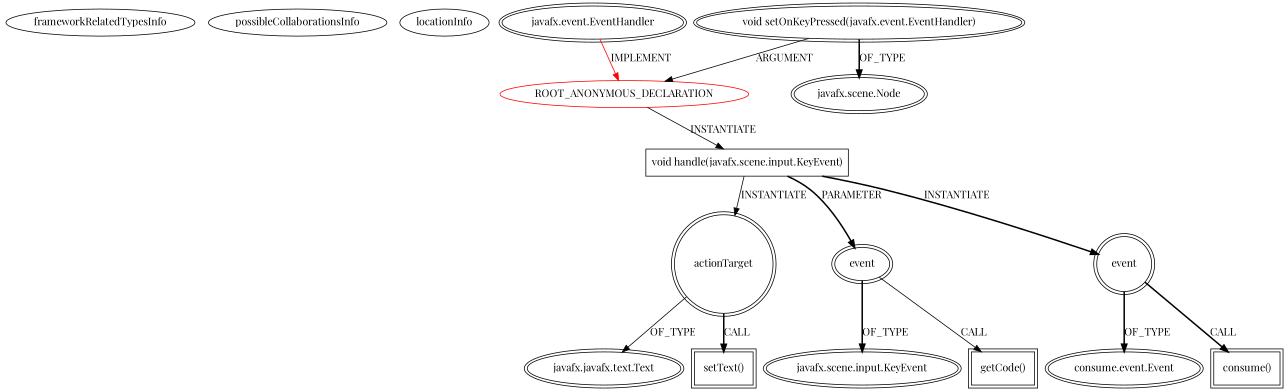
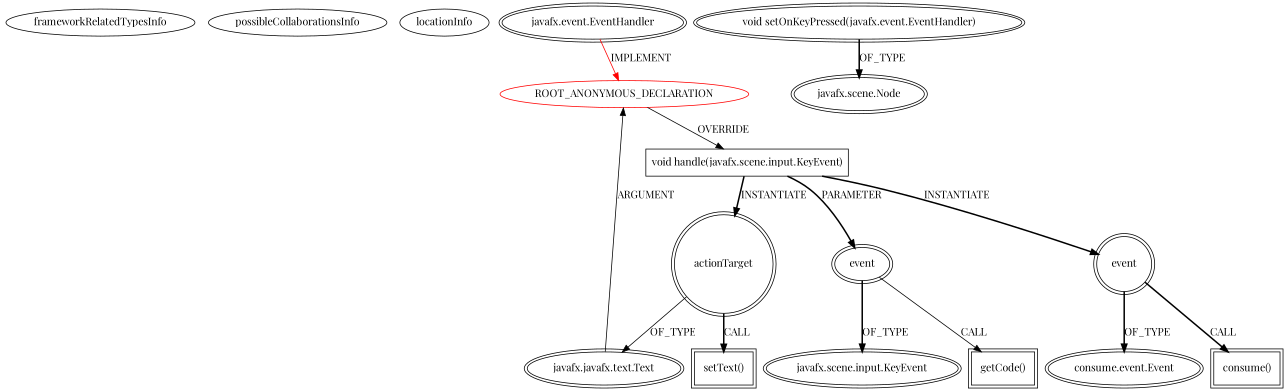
  digraph {
    fontname="Playfair Display"
    node [fontname="Playfair Display" isFrameworkType=true vertexType=FRAMEWORK_CLASS_TYPE peripheries=2]
    edge [fontname="Playfair Display" style=bold]
    frameworkRelatedTypesInfo [0="javafx.event.EventHandler" isFrameworkType="" vertexType="" peripheries=""]
    possibleCollaborationsInfo [isFrameworkType="" vertexType="" peripheries=""]
    locationInfo [contextSignature="void start(javafx.stage.Stage)" filePath="/simonsimonsimonsimonsimon-goserver/goserver-master/GoCS/src/spielplatz/JavaFXExample.java" graphId=4188 projectName="simonsimonsimonsimonsimon-goserver" isFrameworkType="" vertexType="" peripheries=""]
    n4 [color=red isFrameworkType=false label=ROOT_ANONYMOUS_DECLARATION vertexType=ROOT_ANONYMOUS_DECLARATION peripheries=""]
    n5 [isFrameworkType=false label="void handle(javafx.scene.input.KeyEvent)" shape=box vertexType=OVERRIDING_METHOD_DECLARATION peripheries=""]
    n6 [label="javafx.event.EventHandler" vertexType=FRAMEWORK_INTERFACE_TYPE]
    n7 [label=event vertexType=PARAMETER_DECLARATION]
    n8 [label=event shape=circle vertexType=VARIABLE_EXPRESION]
    n9 [label=actionTarget shape=circle vertexType=VARIABLE_EXPRESION]
    n10 [label="void setOnKeyPressed(javafx.event.EventHandler)" vertexType=OUTSIDE_CALL]
    n11 [label="javafx.scene.Node"]
    n12 [label="javafx.scene.input.KeyEvent"]
    n13 [label="getCode()" shape=box vertexType=INSIDE_CALL]
    n14 [label="consume.event.Event"]
    n15 [label="consume()" shape=box vertexType=INSIDE_CALL]
    n16 [label="javafx.javafx.text.Text"]
    n17 [label="setText()" shape=box vertexType=INSIDE_CALL]
-   n4 -> n5 [label=INSTANTIATE style=solid]
+   n4 -> n5 [label=OVERRIDE style=solid]
    n5 -> n7 [label=PARAMETER]
    n5 -> n8 [label=INSTANTIATE]
-   n5 -> n9 [label=INSTANTIATE style=solid]
+   n5 -> n9 [label=INSTANTIATE]
    n6 -> n4 [color=red label=IMPLEMENT style=solid]
    n7 -> n12 [label=OF_TYPE]
    n7 -> n13 [label=CALL style=solid]
    n8 -> n14 [label=OF_TYPE]
    n8 -> n15 [label=CALL]
    n9 -> n16 [label=OF_TYPE style=solid]
    n9 -> n17 [label=CALL]
-   n10 -> n4 [label=ARGUMENT style=solid]
+   n16 -> n4 [label=ARGUMENT style=solid]
    n10 -> n11 [label=OF_TYPE]
  }
